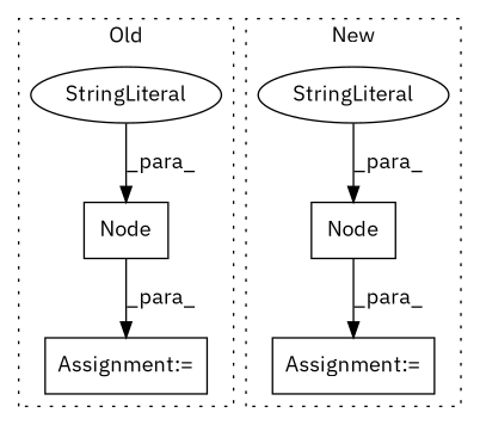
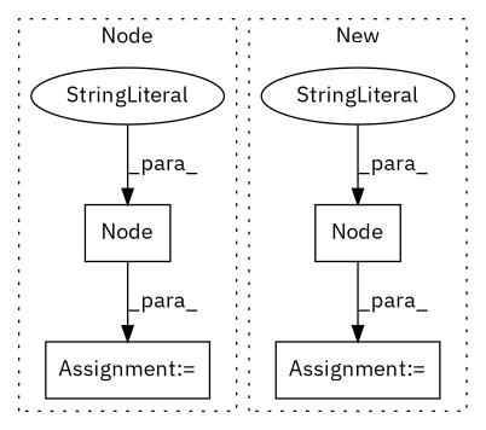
  digraph {
    fontname="IBM Plex Sans"
    node [a=32 l=1 shape=box fontname="IBM Plex Sans"]
    edge [fontname="IBM Plex Sans"]
    n1 [l="5,1" label="Node" s="7458,7475"]
    n2 [a=7 label="Assignment:=" s=7457]
    n3 [a=45 l=6 label=StringLiteral s=7463 shape=ellipse]
    n4 [l="5,2" label="Node" s="7664,7733"]
    n5 [a=7 label="Assignment:=" s=7663]
    n6 [a=45 l=6 label=StringLiteral s=7669 shape=ellipse]
    subgraph cluster_1 {
-     label=Old
+     label="Node"
      style=dotted
      n1
      n2
      n3
    }
    subgraph cluster_2 {
      label=New
      style=dotted
      n4
      n5
      n6
    }
    n1 -> n2 [label=_para_]
    n3 -> n1 [label=_para_]
    n4 -> n5 [label=_para_]
    n6 -> n4 [label=_para_]
  }
